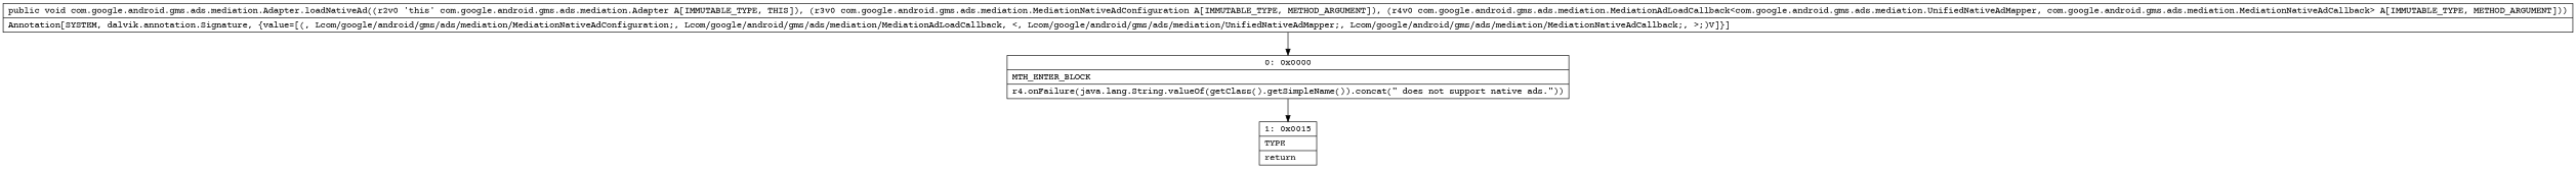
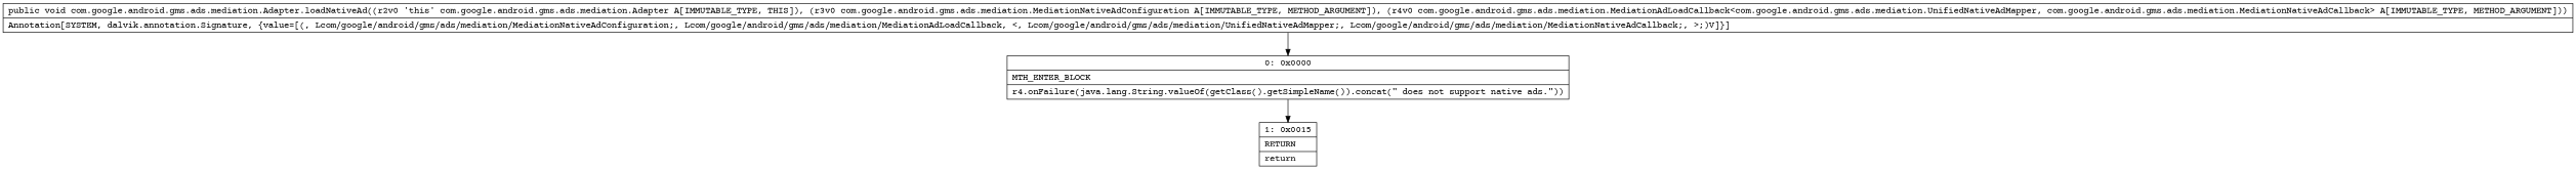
  digraph {
    fontname="Courier Prime"
    node [shape=record fontname="Courier Prime"]
    edge [fontname="Courier Prime"]
    n1 [label="{0\:\ 0x0000|MTH_ENTER_BLOCK\l|r4.onFailure(java.lang.String.valueOf(getClass().getSimpleName()).concat(\" does not support native ads.\"))\l}"]
-   n2 [label="{1\:\ 0x0015|TYPE\l|return\l}"]
+   n2 [label="{1\:\ 0x0015|RETURN\l|return\l}"]
    n3 [label="{public void com.google.android.gms.ads.mediation.Adapter.loadNativeAd((r2v0 'this' com.google.android.gms.ads.mediation.Adapter A[IMMUTABLE_TYPE, THIS]), (r3v0 com.google.android.gms.ads.mediation.MediationNativeAdConfiguration A[IMMUTABLE_TYPE, METHOD_ARGUMENT]), (r4v0 com.google.android.gms.ads.mediation.MediationAdLoadCallback\<com.google.android.gms.ads.mediation.UnifiedNativeAdMapper, com.google.android.gms.ads.mediation.MediationNativeAdCallback\> A[IMMUTABLE_TYPE, METHOD_ARGUMENT]))  | Annotation[SYSTEM, dalvik.annotation.Signature, \{value=[(, Lcom\/google\/android\/gms\/ads\/mediation\/MediationNativeAdConfiguration;, Lcom\/google\/android\/gms\/ads\/mediation\/MediationAdLoadCallback, \<, Lcom\/google\/android\/gms\/ads\/mediation\/UnifiedNativeAdMapper;, Lcom\/google\/android\/gms\/ads\/mediation\/MediationNativeAdCallback;, \>;)V]\}]\l}"]
    n1 -> n2
    n3 -> n1
  }
